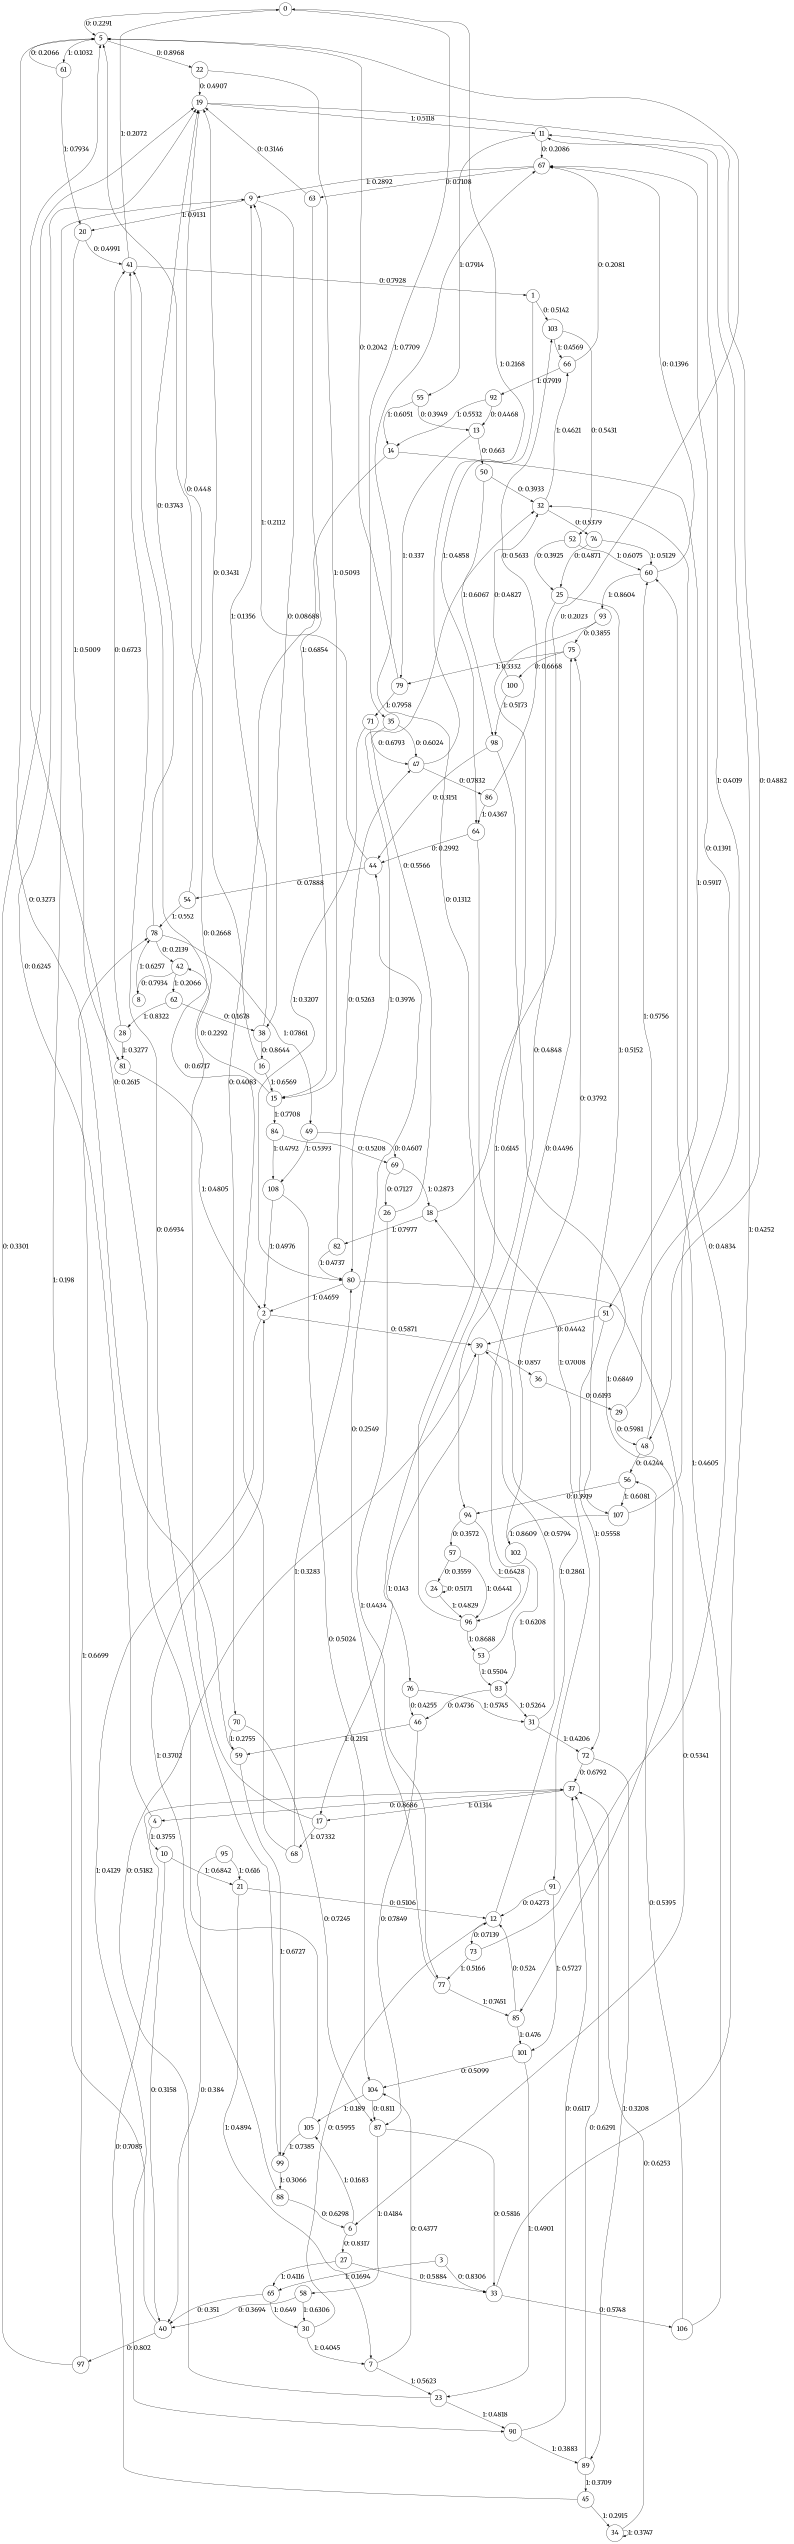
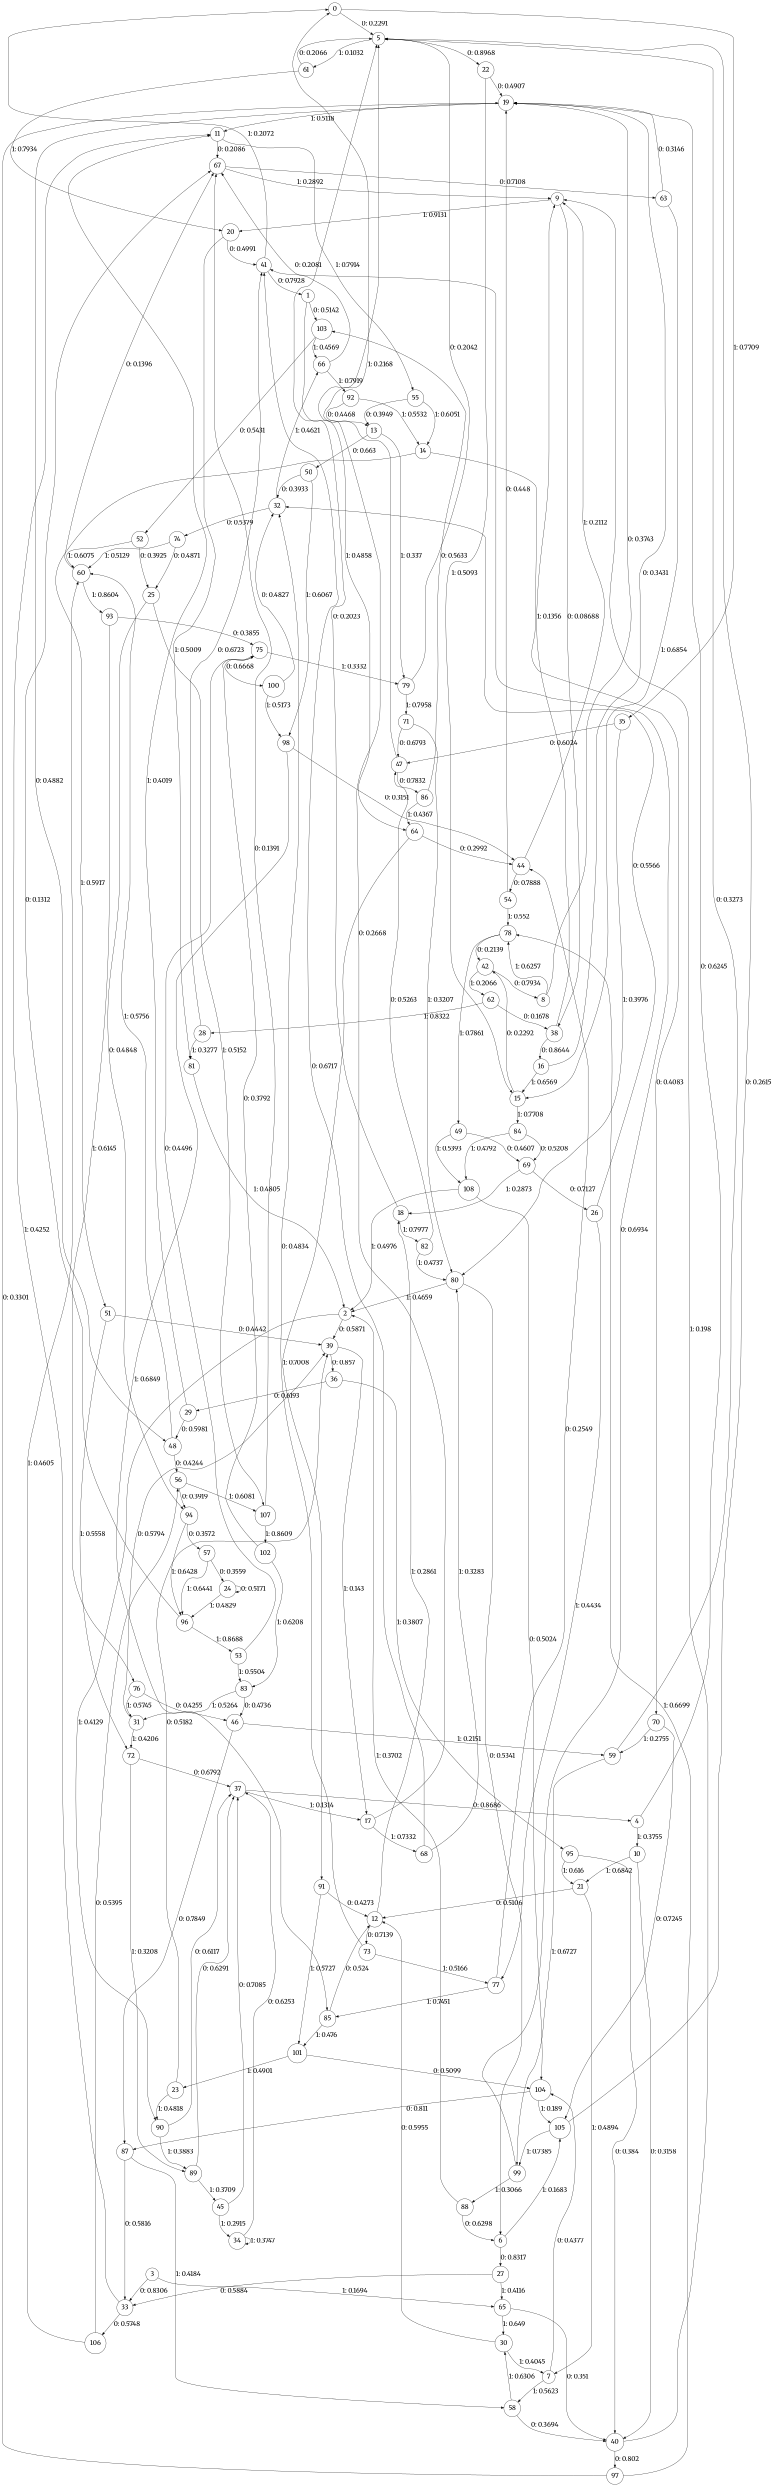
  digraph {
    fontname=Merriweather
    node [fontname=Merriweather fontsize=24 shape=circle]
    edge [fontname=Merriweather fontsize=24]
    0
    5
    35
    22
    61
    47
    80
    19
    15
    20
    86
    2
    6
    1
    103
    64
    66
    52
    44
    91
    67
    92
    60
    25
    9
    54
    12
    101
    39
    90
    17
    36
    37
    89
    68
    29
    95
    4
    45
    3
    33
    65
    11
    106
    40
    30
    55
    56
    97
    7
    10
    48
    21
    42
    84
    41
    81
    27
    105
    99
    88
    104
    23
    87
    58
    8
    78
    49
    62
    69
    108
    38
    16
    73
    18
    63
    13
    14
    50
    79
    70
    51
    32
    77
    82
    74
    85
    98
    71
    59
    72
    28
    26
    94
    107
    93
    24
    96
    53
    75
    83
    57
    102
    31
    34
    46
    76
    100
    0 -> 5 [label="0: 0.2291   "]
    0 -> 35 [label="1: 0.7709   "]
    5 -> 22 [label="0: 0.8968   "]
    5 -> 61 [label="1: 0.1032   "]
    35 -> 47 [label="0: 0.6024   "]
    35 -> 80 [label="1: 0.3976   "]
    22 -> 19 [label="0: 0.4907   "]
    22 -> 15 [label="1: 0.5093   "]
    61 -> 5 [label="0: 0.2066   "]
    61 -> 20 [label="1: 0.7934   "]
    47 -> 0 [label="1: 0.2168   "]
    47 -> 86 [label="0: 0.7832   "]
    80 -> 2 [label="1: 0.4659   "]
    80 -> 6 [label="0: 0.5341   "]
    19 -> 11 [label="1: 0.5118   "]
    19 -> 48 [label="0: 0.4882   "]
    15 -> 42 [label="0: 0.2292   "]
    15 -> 84 [label="1: 0.7708   "]
    20 -> 41 [label="0: 0.4991   "]
    20 -> 81 [label="1: 0.5009   "]
    86 -> 103 [label="0: 0.5633   "]
    86 -> 64 [label="1: 0.4367   "]
    2 -> 39 [label="0: 0.5871   "]
    2 -> 90 [label="1: 0.4129   "]
    6 -> 27 [label="0: 0.8317   "]
    6 -> 105 [label="1: 0.1683   "]
    1 -> 103 [label="0: 0.5142   "]
    1 -> 64 [label="1: 0.4858   "]
    103 -> 66 [label="1: 0.4569   "]
    103 -> 52 [label="0: 0.5431   "]
    64 -> 44 [label="0: 0.2992   "]
    64 -> 91 [label="1: 0.7008   "]
    66 -> 67 [label="0: 0.2081   "]
    66 -> 92 [label="1: 0.7919   "]
    52 -> 60 [label="1: 0.6075   "]
    52 -> 25 [label="0: 0.3925   "]
    44 -> 9 [label="1: 0.2112   "]
    44 -> 54 [label="0: 0.7888   "]
    91 -> 12 [label="0: 0.4273   "]
    91 -> 101 [label="1: 0.5727   "]
    67 -> 9 [label="1: 0.2892   "]
    67 -> 63 [label="0: 0.7108   "]
    92 -> 13 [label="0: 0.4468   "]
    92 -> 14 [label="1: 0.5532   "]
    60 -> 67 [label="0: 0.1396   "]
    60 -> 93 [label="1: 0.8604   "]
    25 -> 94 [label="0: 0.4848   "]
    25 -> 107 [label="1: 0.5152   "]
    9 -> 20 [label="1: 0.9131   "]
    9 -> 38 [label="0: 0.08688  "]
    54 -> 19 [label="0: 0.448    "]
    54 -> 78 [label="1: 0.552    "]
    12 -> 73 [label="0: 0.7139   "]
    12 -> 18 [label="1: 0.2861   "]
    101 -> 104 [label="0: 0.5099   "]
    101 -> 23 [label="1: 0.4901   "]
    39 -> 17 [label="1: 0.143    "]
    39 -> 36 [label="0: 0.857    "]
    90 -> 37 [label="0: 0.6117   "]
    90 -> 89 [label="1: 0.3883   "]
    17 -> 5 [label="0: 0.2668   "]
    17 -> 68 [label="1: 0.7332   "]
    36 -> 29 [label="0: 0.6193   "]
+   36 -> 95 [label="1: 0.3807   "]
    37 -> 17 [label="1: 0.1314   "]
    37 -> 4 [label="0: 0.8686   "]
    89 -> 37 [label="0: 0.6291   "]
    89 -> 45 [label="1: 0.3709   "]
    68 -> 80 [label="1: 0.3283   "]
    68 -> 41 [label="0: 0.6717   "]
    29 -> 11 [label="1: 0.4019   "]
    29 -> 48 [label="0: 0.5981   "]
    95 -> 40 [label="0: 0.384    "]
    95 -> 21 [label="1: 0.616    "]
    4 -> 19 [label="0: 0.6245   "]
    4 -> 10 [label="1: 0.3755   "]
    45 -> 37 [label="0: 0.7085   "]
    45 -> 34 [label="1: 0.2915   "]
    3 -> 33 [label="0: 0.8306   "]
    3 -> 65 [label="1: 0.1694   "]
    33 -> 11 [label="1: 0.4252   "]
    33 -> 106 [label="0: 0.5748   "]
    65 -> 40 [label="0: 0.351    "]
    65 -> 30 [label="1: 0.649    "]
    11 -> 67 [label="0: 0.2086   "]
    11 -> 55 [label="1: 0.7914   "]
    106 -> 60 [label="1: 0.4605   "]
    106 -> 56 [label="0: 0.5395   "]
    40 -> 9 [label="1: 0.198    "]
    40 -> 97 [label="0: 0.802    "]
    30 -> 12 [label="0: 0.5955   "]
    30 -> 7 [label="1: 0.4045   "]
    55 -> 13 [label="0: 0.3949   "]
    55 -> 14 [label="1: 0.6051   "]
    56 -> 94 [label="0: 0.3919   "]
    56 -> 107 [label="1: 0.6081   "]
    97 -> 19 [label="0: 0.3301   "]
    97 -> 78 [label="1: 0.6699   "]
    7 -> 104 [label="0: 0.4377   "]
-   7 -> 23 [label="1: 0.5623   "]
+   7 -> 58 [label="1: 0.5623   "]
    10 -> 40 [label="0: 0.3158   "]
    10 -> 21 [label="1: 0.6842   "]
    48 -> 60 [label="1: 0.5756   "]
    48 -> 56 [label="0: 0.4244   "]
    21 -> 12 [label="0: 0.5106   "]
    21 -> 7 [label="1: 0.4894   "]
    42 -> 8 [label="0: 0.7934   "]
    42 -> 62 [label="1: 0.2066   "]
    84 -> 69 [label="0: 0.5208   "]
    84 -> 108 [label="1: 0.4792   "]
    41 -> 0 [label="1: 0.2072   "]
    41 -> 1 [label="0: 0.7928   "]
    81 -> 2 [label="1: 0.4805   "]
    27 -> 33 [label="0: 0.5884   "]
    27 -> 65 [label="1: 0.4116   "]
    105 -> 5 [label="0: 0.2615   "]
    105 -> 99 [label="1: 0.7385   "]
    99 -> 41 [label="0: 0.6934   "]
    99 -> 88 [label="1: 0.3066   "]
    88 -> 2 [label="1: 0.3702   "]
    88 -> 6 [label="0: 0.6298   "]
    104 -> 105 [label="1: 0.189    "]
    104 -> 87 [label="0: 0.811    "]
    23 -> 39 [label="0: 0.5182   "]
    23 -> 90 [label="1: 0.4818   "]
    87 -> 33 [label="0: 0.5816   "]
    87 -> 58 [label="1: 0.4184   "]
    58 -> 40 [label="0: 0.3694   "]
    58 -> 30 [label="1: 0.6306   "]
-   78 -> 19 [label="0: 0.3743   "]
+   8 -> 19 [label="0: 0.3743   "]
    8 -> 78 [label="1: 0.6257   "]
    78 -> 42 [label="0: 0.2139   "]
    78 -> 49 [label="1: 0.7861   "]
    49 -> 69 [label="0: 0.4607   "]
    49 -> 108 [label="1: 0.5393   "]
    62 -> 38 [label="0: 0.1678   "]
    62 -> 28 [label="1: 0.8322   "]
    69 -> 18 [label="1: 0.2873   "]
    69 -> 26 [label="0: 0.7127   "]
    108 -> 2 [label="1: 0.4976   "]
    108 -> 104 [label="0: 0.5024   "]
    38 -> 9 [label="1: 0.1356   "]
    38 -> 16 [label="0: 0.8644   "]
    16 -> 19 [label="0: 0.3431   "]
    16 -> 15 [label="1: 0.6569   "]
    73 -> 32 [label="0: 0.4834   "]
    73 -> 77 [label="1: 0.5166   "]
    18 -> 5 [label="0: 0.2023   "]
    18 -> 82 [label="1: 0.7977   "]
    63 -> 19 [label="0: 0.3146   "]
    63 -> 15 [label="1: 0.6854   "]
    13 -> 50 [label="0: 0.663    "]
    13 -> 79 [label="1: 0.337    "]
    14 -> 70 [label="0: 0.4083   "]
    14 -> 51 [label="1: 0.5917   "]
    50 -> 32 [label="0: 0.3933   "]
    50 -> 98 [label="1: 0.6067   "]
    79 -> 5 [label="0: 0.2042   "]
    79 -> 71 [label="1: 0.7958   "]
-   70 -> 87 [label="0: 0.7245   "]
+   70 -> 105 [label="0: 0.7245   "]
    70 -> 59 [label="1: 0.2755   "]
    51 -> 39 [label="0: 0.4442   "]
    51 -> 72 [label="1: 0.5558   "]
    32 -> 66 [label="1: 0.4621   "]
    32 -> 74 [label="0: 0.5379   "]
    77 -> 44 [label="0: 0.2549   "]
    77 -> 85 [label="1: 0.7451   "]
    82 -> 47 [label="0: 0.5263   "]
    82 -> 80 [label="1: 0.4737   "]
    74 -> 60 [label="1: 0.5129   "]
    74 -> 25 [label="0: 0.4871   "]
    85 -> 12 [label="0: 0.524    "]
    85 -> 101 [label="1: 0.476    "]
    98 -> 44 [label="0: 0.3151   "]
    98 -> 85 [label="1: 0.6849   "]
    71 -> 47 [label="0: 0.6793   "]
    71 -> 80 [label="1: 0.3207   "]
    59 -> 5 [label="0: 0.3273   "]
    59 -> 99 [label="1: 0.6727   "]
    72 -> 37 [label="0: 0.6792   "]
    72 -> 89 [label="1: 0.3208   "]
    28 -> 41 [label="0: 0.6723   "]
    28 -> 81 [label="1: 0.3277   "]
    26 -> 32 [label="0: 0.5566   "]
    26 -> 77 [label="1: 0.4434   "]
    94 -> 96 [label="1: 0.6428   "]
    94 -> 57 [label="0: 0.3572   "]
    107 -> 67 [label="0: 0.1391   "]
    107 -> 102 [label="1: 0.8609   "]
    93 -> 75 [label="0: 0.3855   "]
    93 -> 76 [label="1: 0.6145   "]
    24 -> 24 [label="0: 0.5171   "]
    24 -> 96 [label="1: 0.4829   "]
    96 -> 67 [label="0: 0.1312   "]
    96 -> 53 [label="1: 0.8688   "]
    53 -> 75 [label="0: 0.4496   "]
    53 -> 83 [label="1: 0.5504   "]
    75 -> 79 [label="1: 0.3332   "]
    75 -> 100 [label="0: 0.6668   "]
    83 -> 31 [label="1: 0.5264   "]
    83 -> 46 [label="0: 0.4736   "]
    57 -> 24 [label="0: 0.3559   "]
    57 -> 96 [label="1: 0.6441   "]
    102 -> 75 [label="0: 0.3792   "]
    102 -> 83 [label="1: 0.6208   "]
    31 -> 39 [label="0: 0.5794   "]
    31 -> 72 [label="1: 0.4206   "]
    34 -> 37 [label="0: 0.6253   "]
    34 -> 34 [label="1: 0.3747   "]
    46 -> 87 [label="0: 0.7849   "]
    46 -> 59 [label="1: 0.2151   "]
    76 -> 31 [label="1: 0.5745   "]
    76 -> 46 [label="0: 0.4255   "]
    100 -> 32 [label="0: 0.4827   "]
    100 -> 98 [label="1: 0.5173   "]
  }
